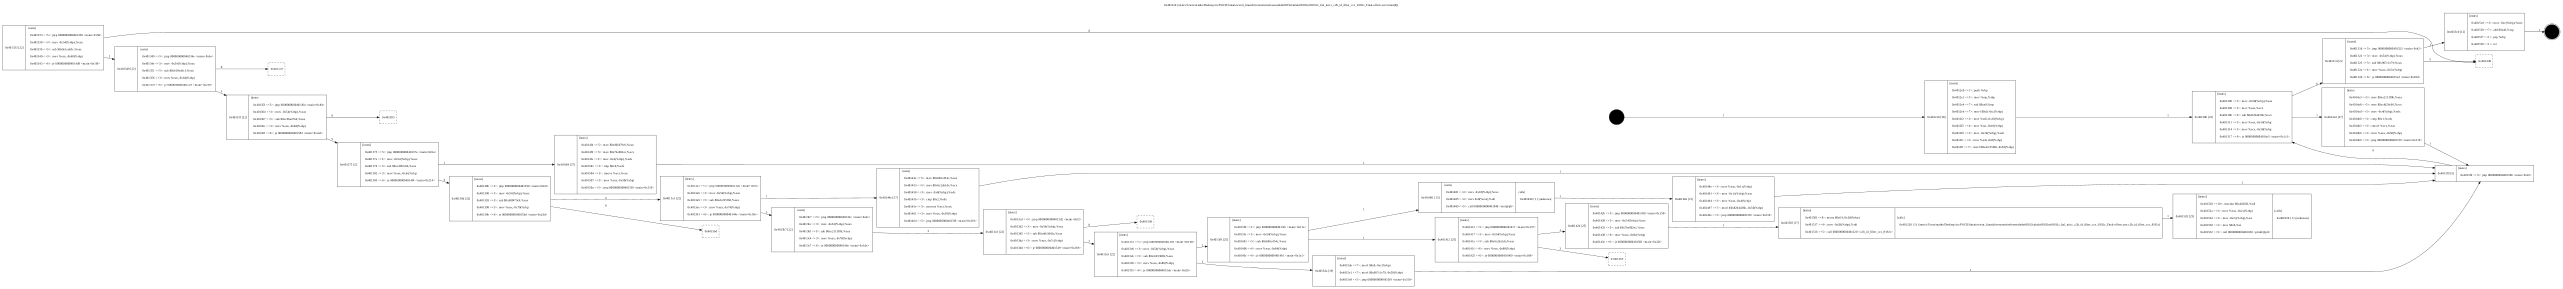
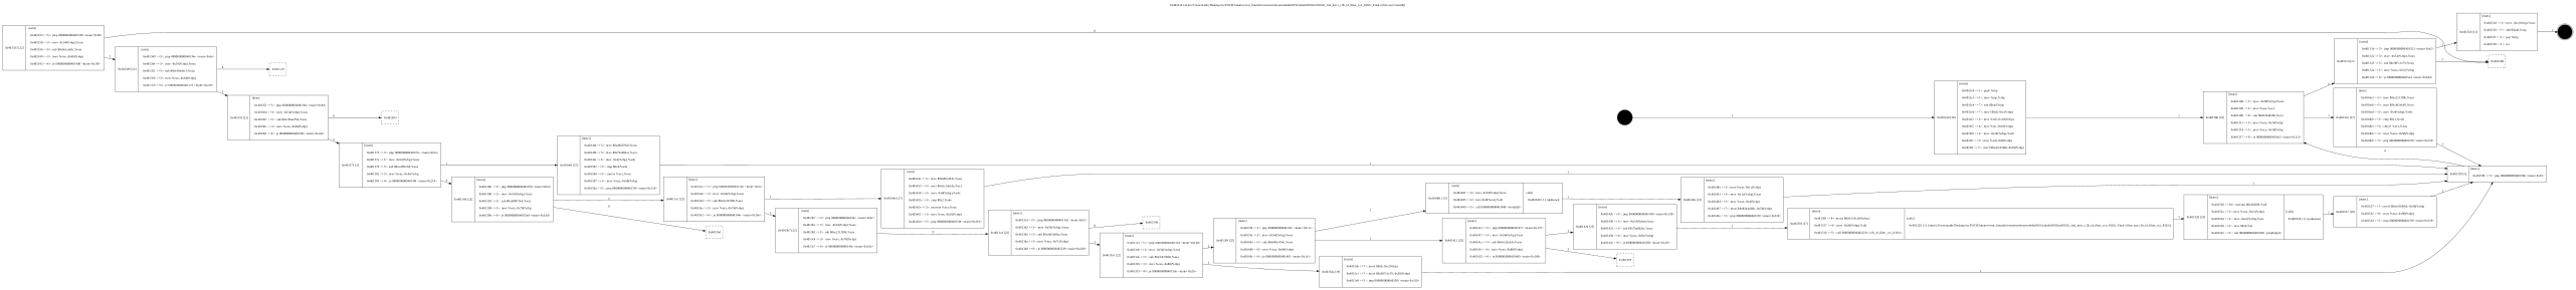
  digraph {
    fontname="Liberation Serif"
    label="0x4012e0 (/mnt/c/Users/mathe/Desktop/tcc/POCII/binaries/extr_linuxdriversnetwirelessrealtekrtl8192cuhalrtl8192crtl8192c_hal_init.c_c2h_id_filter_ccx_8192c_Final-ollvm.out::main(0))"
    labelloc=t
    rankdir=LR
    node [fontname="Liberation Serif" shape=record]
    edge [fontname="Liberation Serif"]
    Entry [fillcolor=black height=0.3 shape=circle style=filled width=0.3]
    n2 [label="{\n     0x4012e0 [38]\l\n     | [instrs]\l\n     &nbsp;&nbsp;0x4012e0 \<+1\>: push %rbp\l\n     &nbsp;&nbsp;0x4012e1 \<+3\>: mov %rsp,%rbp\l\n     &nbsp;&nbsp;0x4012e4 \<+7\>: sub $0xa0,%rsp\l\n     &nbsp;&nbsp;0x4012eb \<+7\>: movl $0x0,-0xc(%rbp)\l\n     &nbsp;&nbsp;0x4012f2 \<+3\>: mov %edi,-0x10(%rbp)\l\n     &nbsp;&nbsp;0x4012f5 \<+4\>: mov %rsi,-0x18(%rbp)\l\n     &nbsp;&nbsp;0x4012f9 \<+3\>: mov -0x10(%rbp),%edi\l\n     &nbsp;&nbsp;0x4012fc \<+3\>: mov %edi,-0x8(%rbp)\l\n     &nbsp;&nbsp;0x4012ff \<+7\>: movl $0xdc225fb0,-0x50(%rbp)\l\n  }"]
    n3 [label="{\n     0x401306 [23]\l\n     | [instrs]\l\n     &nbsp;&nbsp;0x401306 \<+3\>: mov -0x50(%rbp),%eax\l\n     &nbsp;&nbsp;0x401309 \<+2\>: mov %eax,%ecx\l\n     &nbsp;&nbsp;0x40130b \<+6\>: sub $0x82b4436b,%ecx\l\n     &nbsp;&nbsp;0x401311 \<+3\>: mov %eax,-0x54(%rbp)\l\n     &nbsp;&nbsp;0x401314 \<+3\>: mov %ecx,-0x58(%rbp)\l\n     &nbsp;&nbsp;0x401317 \<+6\>: je 00000000004014a3 \<main+0x1c3\>\l\n  }"]
    n4 [label="{\n     0x4014a3 [27]\l\n     | [instrs]\l\n     &nbsp;&nbsp;0x4014a3 \<+5\>: mov $0xe2113f0b,%eax\l\n     &nbsp;&nbsp;0x4014a8 \<+5\>: mov $0xcdf26c66,%ecx\l\n     &nbsp;&nbsp;0x4014ad \<+3\>: mov -0x4(%rbp),%edx\l\n     &nbsp;&nbsp;0x4014b0 \<+3\>: cmp $0x1,%edx\l\n     &nbsp;&nbsp;0x4014b3 \<+3\>: cmovl %ecx,%eax\l\n     &nbsp;&nbsp;0x4014b6 \<+3\>: mov %eax,-0x50(%rbp)\l\n     &nbsp;&nbsp;0x4014b9 \<+5\>: jmp 00000000004015f9 \<main+0x319\>\l\n  }"]
    n5 [label="{\n     0x40131d [22]\l\n     | [instrs]\l\n     &nbsp;&nbsp;0x40131d \<+5\>: jmp 0000000000401322 \<main+0x42\>\l\n     &nbsp;&nbsp;0x401322 \<+3\>: mov -0x54(%rbp),%eax\l\n     &nbsp;&nbsp;0x401325 \<+5\>: sub $0x907c1e79,%eax\l\n     &nbsp;&nbsp;0x40132a \<+3\>: mov %eax,-0x5c(%rbp)\l\n     &nbsp;&nbsp;0x40132d \<+6\>: je 00000000004015ed \<main+0x30d\>\l\n  }"]
    n6 [label="{\n     0x4015f9 [5]\l\n     | [instrs]\l\n     &nbsp;&nbsp;0x4015f9 \<+5\>: jmp 0000000000401306 \<main+0x26\>\l\n  }"]
    n7 [label="{\n     0x4015ed [12]\l\n     | [instrs]\l\n     &nbsp;&nbsp;0x4015ed \<+3\>: mov -0xc(%rbp),%eax\l\n     &nbsp;&nbsp;0x4015f0 \<+7\>: add $0xa0,%rsp\l\n     &nbsp;&nbsp;0x4015f7 \<+1\>: pop %rbp\l\n     &nbsp;&nbsp;0x4015f8 \<+1\>: ret\l\n  }"]
    n8 [label="{\n     0x4014d9\l\n  }" style=dashed]
    Exit [fillcolor=black height=0.3 peripheries=2 shape=circle style=filled width=0.3]
    n10 [label="{\n     0x401333 [22]\l\n     | [instrs]\l\n     &nbsp;&nbsp;0x401333 \<+5\>: jmp 0000000000401338 \<main+0x58\>\l\n     &nbsp;&nbsp;0x401338 \<+3\>: mov -0x54(%rbp),%eax\l\n     &nbsp;&nbsp;0x40133b \<+5\>: sub $0x9e1ea65c,%eax\l\n     &nbsp;&nbsp;0x401340 \<+3\>: mov %eax,-0x60(%rbp)\l\n     &nbsp;&nbsp;0x401343 \<+6\>: je 00000000004014d9 \<main+0x1f9\>\l\n  }"]
    n11 [label="{\n     0x401349 [22]\l\n     | [instrs]\l\n     &nbsp;&nbsp;0x401349 \<+5\>: jmp 000000000040134e \<main+0x6e\>\l\n     &nbsp;&nbsp;0x40134e \<+3\>: mov -0x54(%rbp),%eax\l\n     &nbsp;&nbsp;0x401351 \<+5\>: sub $0xb18ea9c1,%eax\l\n     &nbsp;&nbsp;0x401356 \<+3\>: mov %eax,-0x64(%rbp)\l\n     &nbsp;&nbsp;0x401359 \<+6\>: je 00000000004015c9 \<main+0x2e9\>\l\n  }"]
    n12 [label="{\n     0x4015c9\l\n  }" style=dashed]
    n13 [label="{\n     0x40135f [22]\l\n     | [instrs]\l\n     &nbsp;&nbsp;0x40135f \<+5\>: jmp 0000000000401364 \<main+0x84\>\l\n     &nbsp;&nbsp;0x401364 \<+3\>: mov -0x54(%rbp),%eax\l\n     &nbsp;&nbsp;0x401367 \<+5\>: sub $0xc9ba47b4,%eax\l\n     &nbsp;&nbsp;0x40136c \<+3\>: mov %eax,-0x68(%rbp)\l\n     &nbsp;&nbsp;0x40136f \<+6\>: je 0000000000401583 \<main+0x2a3\>\l\n  }"]
+   n14 [label="{\n     0x401537 [18]\l\n     | [instrs]\l\n     &nbsp;&nbsp;0x401537 \<+7\>: movl $0xfe9330b9,-0x50(%rbp)\l\n     &nbsp;&nbsp;0x40153e \<+6\>: mov %eax,-0x90(%rbp)\l\n     &nbsp;&nbsp;0x401544 \<+5\>: jmp 00000000004015f9 \<main+0x319\>\l\n  }"]
    n15 [label="{\n     0x401583\l\n  }" style=dashed]
    n16 [label="{\n     0x401375 [22]\l\n     | [instrs]\l\n     &nbsp;&nbsp;0x401375 \<+5\>: jmp 000000000040137a \<main+0x9a\>\l\n     &nbsp;&nbsp;0x40137a \<+3\>: mov -0x54(%rbp),%eax\l\n     &nbsp;&nbsp;0x40137d \<+5\>: sub $0xcdf26c66,%eax\l\n     &nbsp;&nbsp;0x401382 \<+3\>: mov %eax,-0x6c(%rbp)\l\n     &nbsp;&nbsp;0x401385 \<+6\>: je 00000000004014f4 \<main+0x214\>\l\n  }"]
    n17 [label="{\n     0x401520 [23]\l\n     | [instrs]\l\n     &nbsp;&nbsp;0x401520 \<+10\>: movabs $0x4020f2,%rdi\l\n     &nbsp;&nbsp;0x40152a \<+3\>: mov %eax,-0x2c(%rbp)\l\n     &nbsp;&nbsp;0x40152d \<+3\>: mov -0x2c(%rbp),%esi\l\n     &nbsp;&nbsp;0x401530 \<+2\>: mov $0x0,%al\l\n     &nbsp;&nbsp;0x401532 \<+5\>: call 0000000000401030 \<printf@plt\>\l\n     | [calls]\l\n     &nbsp;&nbsp;0x401030 \{1\} (unknown)\l\n  }"]
    n18 [label="{\n     0x4014f4 [27]\l\n     | [instrs]\l\n     &nbsp;&nbsp;0x4014f4 \<+5\>: mov $0xd0f479c6,%eax\l\n     &nbsp;&nbsp;0x4014f9 \<+5\>: mov $0x7be002ec,%ecx\l\n     &nbsp;&nbsp;0x4014fe \<+3\>: mov -0x4(%rbp),%edx\l\n     &nbsp;&nbsp;0x401501 \<+3\>: cmp $0x0,%edx\l\n     &nbsp;&nbsp;0x401504 \<+3\>: cmove %ecx,%eax\l\n     &nbsp;&nbsp;0x401507 \<+3\>: mov %eax,-0x50(%rbp)\l\n     &nbsp;&nbsp;0x40150a \<+5\>: jmp 00000000004015f9 \<main+0x319\>\l\n  }"]
    n19 [label="{\n     0x40138b [22]\l\n     | [instrs]\l\n     &nbsp;&nbsp;0x40138b \<+5\>: jmp 0000000000401390 \<main+0xb0\>\l\n     &nbsp;&nbsp;0x401390 \<+3\>: mov -0x54(%rbp),%eax\l\n     &nbsp;&nbsp;0x401393 \<+5\>: sub $0xd0f479c6,%eax\l\n     &nbsp;&nbsp;0x401398 \<+3\>: mov %eax,-0x70(%rbp)\l\n     &nbsp;&nbsp;0x40139b \<+6\>: je 00000000004015bd \<main+0x2dd\>\l\n  }"]
    n20 [label="{\n     0x4015bd\l\n  }" style=dashed]
    n21 [label="{\n     0x4013a1 [22]\l\n     | [instrs]\l\n     &nbsp;&nbsp;0x4013a1 \<+5\>: jmp 00000000004013a6 \<main+0xc6\>\l\n     &nbsp;&nbsp;0x4013a6 \<+3\>: mov -0x54(%rbp),%eax\l\n     &nbsp;&nbsp;0x4013a9 \<+5\>: sub $0xdc225fb0,%eax\l\n     &nbsp;&nbsp;0x4013ae \<+3\>: mov %eax,-0x74(%rbp)\l\n     &nbsp;&nbsp;0x4013b1 \<+6\>: je 000000000040144e \<main+0x16e\>\l\n  }"]
    n22 [label="{\n     0x40150f [17]\l\n     | [instrs]\l\n     &nbsp;&nbsp;0x40150f \<+8\>: movq $0x64,-0x28(%rbp)\l\n     &nbsp;&nbsp;0x401517 \<+4\>: mov -0x28(%rbp),%rdi\l\n     &nbsp;&nbsp;0x40151b \<+5\>: call 0000000000401220 \<c2h_id_filter_ccx_8192c\>\l\n     | [calls]\l\n     &nbsp;&nbsp;0x401220 \{1\} (/mnt/c/Users/mathe/Desktop/tcc/POCII/binaries/extr_linuxdriversnetwirelessrealtekrtl8192cuhalrtl8192crtl8192c_hal_init.c_c2h_id_filter_ccx_8192c_Final-ollvm.out::c2h_id_filter_ccx_8192c)\l\n  }"]
    n23 [label="{\n     0x40144e [27]\l\n     | [instrs]\l\n     &nbsp;&nbsp;0x40144e \<+5\>: mov $0x606c454c,%eax\l\n     &nbsp;&nbsp;0x401453 \<+5\>: mov $0x6c2da1de,%ecx\l\n     &nbsp;&nbsp;0x401458 \<+3\>: mov -0x8(%rbp),%edx\l\n     &nbsp;&nbsp;0x40145b \<+3\>: cmp $0x2,%edx\l\n     &nbsp;&nbsp;0x40145e \<+3\>: cmovne %ecx,%eax\l\n     &nbsp;&nbsp;0x401461 \<+3\>: mov %eax,-0x50(%rbp)\l\n     &nbsp;&nbsp;0x401464 \<+5\>: jmp 00000000004015f9 \<main+0x319\>\l\n  }"]
    n24 [label="{\n     0x4013b7 [22]\l\n     | [instrs]\l\n     &nbsp;&nbsp;0x4013b7 \<+5\>: jmp 00000000004013bc \<main+0xdc\>\l\n     &nbsp;&nbsp;0x4013bc \<+3\>: mov -0x54(%rbp),%eax\l\n     &nbsp;&nbsp;0x4013bf \<+5\>: sub $0xe2113f0b,%eax\l\n     &nbsp;&nbsp;0x4013c4 \<+3\>: mov %eax,-0x78(%rbp)\l\n     &nbsp;&nbsp;0x4013c7 \<+6\>: je 00000000004014be \<main+0x1de\>\l\n  }"]
    n25 [label="{\n     0x40142b [25]\l\n     | [instrs]\l\n     &nbsp;&nbsp;0x40142b \<+5\>: jmp 0000000000401430 \<main+0x150\>\l\n     &nbsp;&nbsp;0x401430 \<+3\>: mov -0x54(%rbp),%eax\l\n     &nbsp;&nbsp;0x401433 \<+5\>: sub $0x7be002ec,%eax\l\n     &nbsp;&nbsp;0x401438 \<+6\>: mov %eax,-0x8c(%rbp)\l\n     &nbsp;&nbsp;0x40143e \<+6\>: je 000000000040150f \<main+0x22f\>\l\n  }"]
    n26 [label="{\n     0x4013cd [22]\l\n     | [instrs]\l\n     &nbsp;&nbsp;0x4013cd \<+5\>: jmp 00000000004013d2 \<main+0xf2\>\l\n     &nbsp;&nbsp;0x4013d2 \<+3\>: mov -0x54(%rbp),%eax\l\n     &nbsp;&nbsp;0x4013d5 \<+5\>: sub $0xebb3d42a,%eax\l\n     &nbsp;&nbsp;0x4013da \<+3\>: mov %eax,-0x7c(%rbp)\l\n     &nbsp;&nbsp;0x4013dd \<+6\>: je 0000000000401549 \<main+0x269\>\l\n  }"]
    n27 [label="{\n     0x401469\l\n  }" style=dashed]
    n28 [label="{\n     0x401549\l\n  }" style=dashed]
    n29 [label="{\n     0x4013e3 [22]\l\n     | [instrs]\l\n     &nbsp;&nbsp;0x4013e3 \<+5\>: jmp 00000000004013e8 \<main+0x108\>\l\n     &nbsp;&nbsp;0x4013e8 \<+3\>: mov -0x54(%rbp),%eax\l\n     &nbsp;&nbsp;0x4013eb \<+5\>: sub $0xfe9330b9,%eax\l\n     &nbsp;&nbsp;0x4013f0 \<+3\>: mov %eax,-0x80(%rbp)\l\n     &nbsp;&nbsp;0x4013f3 \<+6\>: je 00000000004015da \<main+0x2fa\>\l\n  }"]
    n30 [label="{\n     0x40148e [21]\l\n     | [instrs]\l\n     &nbsp;&nbsp;0x40148e \<+3\>: mov %eax,-0x1c(%rbp)\l\n     &nbsp;&nbsp;0x401491 \<+3\>: mov -0x1c(%rbp),%eax\l\n     &nbsp;&nbsp;0x401494 \<+3\>: mov %eax,-0x4(%rbp)\l\n     &nbsp;&nbsp;0x401497 \<+7\>: movl $0x82b4436b,-0x50(%rbp)\l\n     &nbsp;&nbsp;0x40149e \<+5\>: jmp 00000000004015f9 \<main+0x319\>\l\n  }"]
    n31 [label="{\n     0x4015da [19]\l\n     | [instrs]\l\n     &nbsp;&nbsp;0x4015da \<+7\>: movl $0x0,-0xc(%rbp)\l\n     &nbsp;&nbsp;0x4015e1 \<+7\>: movl $0x907c1e79,-0x50(%rbp)\l\n     &nbsp;&nbsp;0x4015e8 \<+5\>: jmp 00000000004015f9 \<main+0x319\>\l\n  }"]
    n32 [label="{\n     0x4013f9 [25]\l\n     | [instrs]\l\n     &nbsp;&nbsp;0x4013f9 \<+5\>: jmp 00000000004013fe \<main+0x11e\>\l\n     &nbsp;&nbsp;0x4013fe \<+3\>: mov -0x54(%rbp),%eax\l\n     &nbsp;&nbsp;0x401401 \<+5\>: sub $0x606c454c,%eax\l\n     &nbsp;&nbsp;0x401406 \<+6\>: mov %eax,-0x84(%rbp)\l\n     &nbsp;&nbsp;0x40140c \<+6\>: je 0000000000401481 \<main+0x1a1\>\l\n  }"]
    n33 [label="{\n     0x401412 [25]\l\n     | [instrs]\l\n     &nbsp;&nbsp;0x401412 \<+5\>: jmp 0000000000401417 \<main+0x137\>\l\n     &nbsp;&nbsp;0x401417 \<+3\>: mov -0x54(%rbp),%eax\l\n     &nbsp;&nbsp;0x40141a \<+5\>: sub $0x6c2da1de,%eax\l\n     &nbsp;&nbsp;0x40141f \<+6\>: mov %eax,-0x88(%rbp)\l\n     &nbsp;&nbsp;0x401425 \<+6\>: je 0000000000401469 \<main+0x189\>\l\n  }"]
    n34 [label="{\n     0x401481 [13]\l\n     | [instrs]\l\n     &nbsp;&nbsp;0x401481 \<+4\>: mov -0x18(%rbp),%rax\l\n     &nbsp;&nbsp;0x401485 \<+4\>: mov 0x8(%rax),%rdi\l\n     &nbsp;&nbsp;0x401489 \<+5\>: call 0000000000401040 \<atoi@plt\>\l\n     | [calls]\l\n     &nbsp;&nbsp;0x401040 \{1\} (unknown)\l\n  }"]
    Entry -> n2 [label=" 1"]
    n2 -> n3 [label=" 1"]
    n3 -> n4 [label=" 1"]
    n3 -> n5 [label=" 6"]
    n4 -> n6 [label=" 1"]
    n5 -> n7 [label=" 1"]
    n5 -> n8 [label=" 5"]
    n6 -> n3 [label=" 6"]
    n7 -> Exit [label=" 1"]
    n10 -> n8 [label=" 0"]
    n10 -> n11 [label=" 5"]
    n11 -> n12 [label=" 0"]
    n11 -> n13 [label=" 5"]
    n13 -> n15 [label=" 0"]
    n13 -> n16 [label=" 5"]
+   n14 -> n6 [label=" 1"]
    n16 -> n18 [label=" 1"]
    n16 -> n19 [label=" 4"]
+   n17 -> n14 [label=" 1"]
    n18 -> n6 [label=" 1"]
    n19 -> n20 [label=" 0"]
    n19 -> n21 [label=" 4"]
    n21 -> n23 [label=" 1"]
    n21 -> n24 [label=" 3"]
    n22 -> n17 [label=" 1"]
    n23 -> n6 [label=" 1"]
    n24 -> n26 [label=" 3"]
    n25 -> n22 [label=" 1"]
    n26 -> n28 [label=" 0"]
    n26 -> n29 [label=" 3"]
    n29 -> n31 [label=" 1"]
    n29 -> n32 [label=" 2"]
    n30 -> n6 [label=" 1"]
    n31 -> n6 [label=" 1"]
    n32 -> n33 [label=" 1"]
    n32 -> n34 [label=" 1"]
    n33 -> n25 [label=" 1"]
    n33 -> n27 [label=" 3"]
    n34 -> n30 [label=" 1"]
  }
